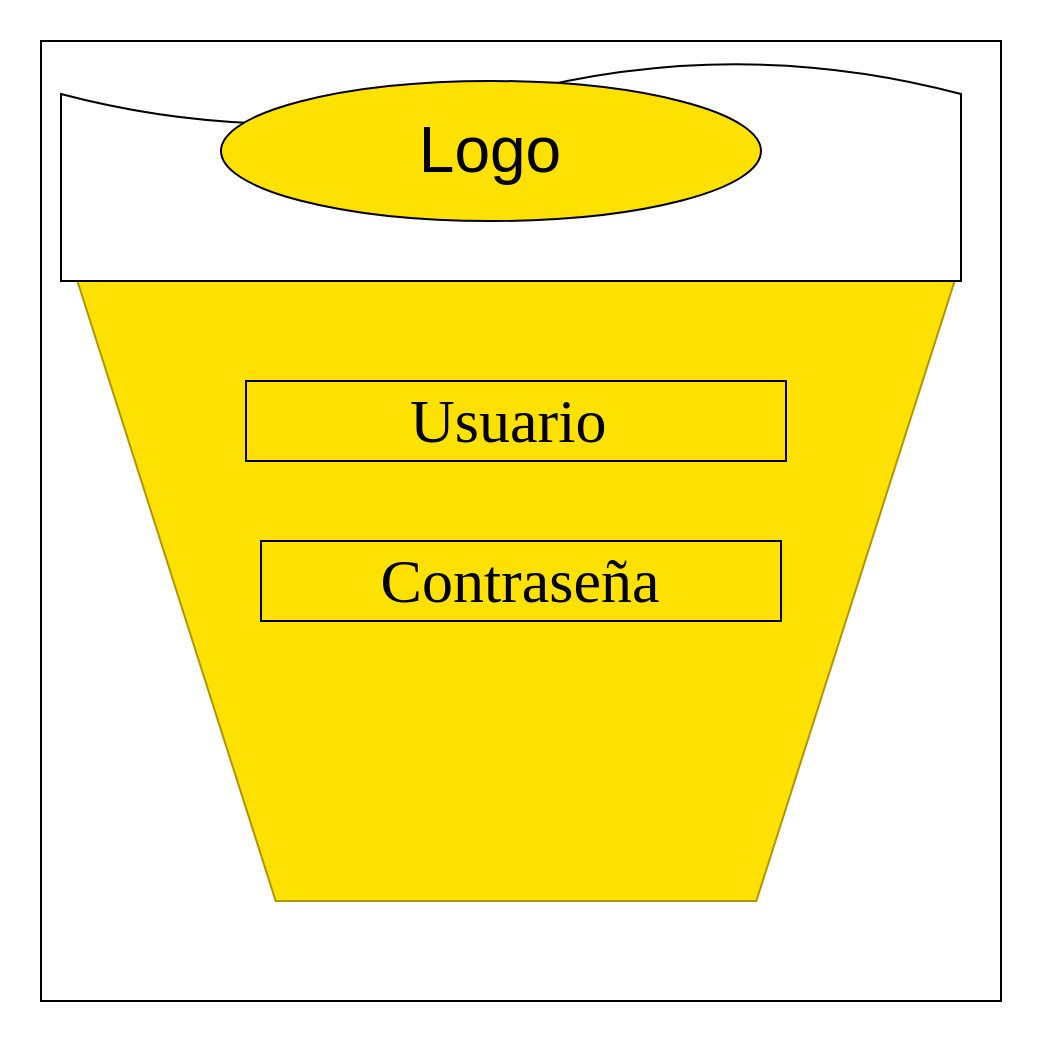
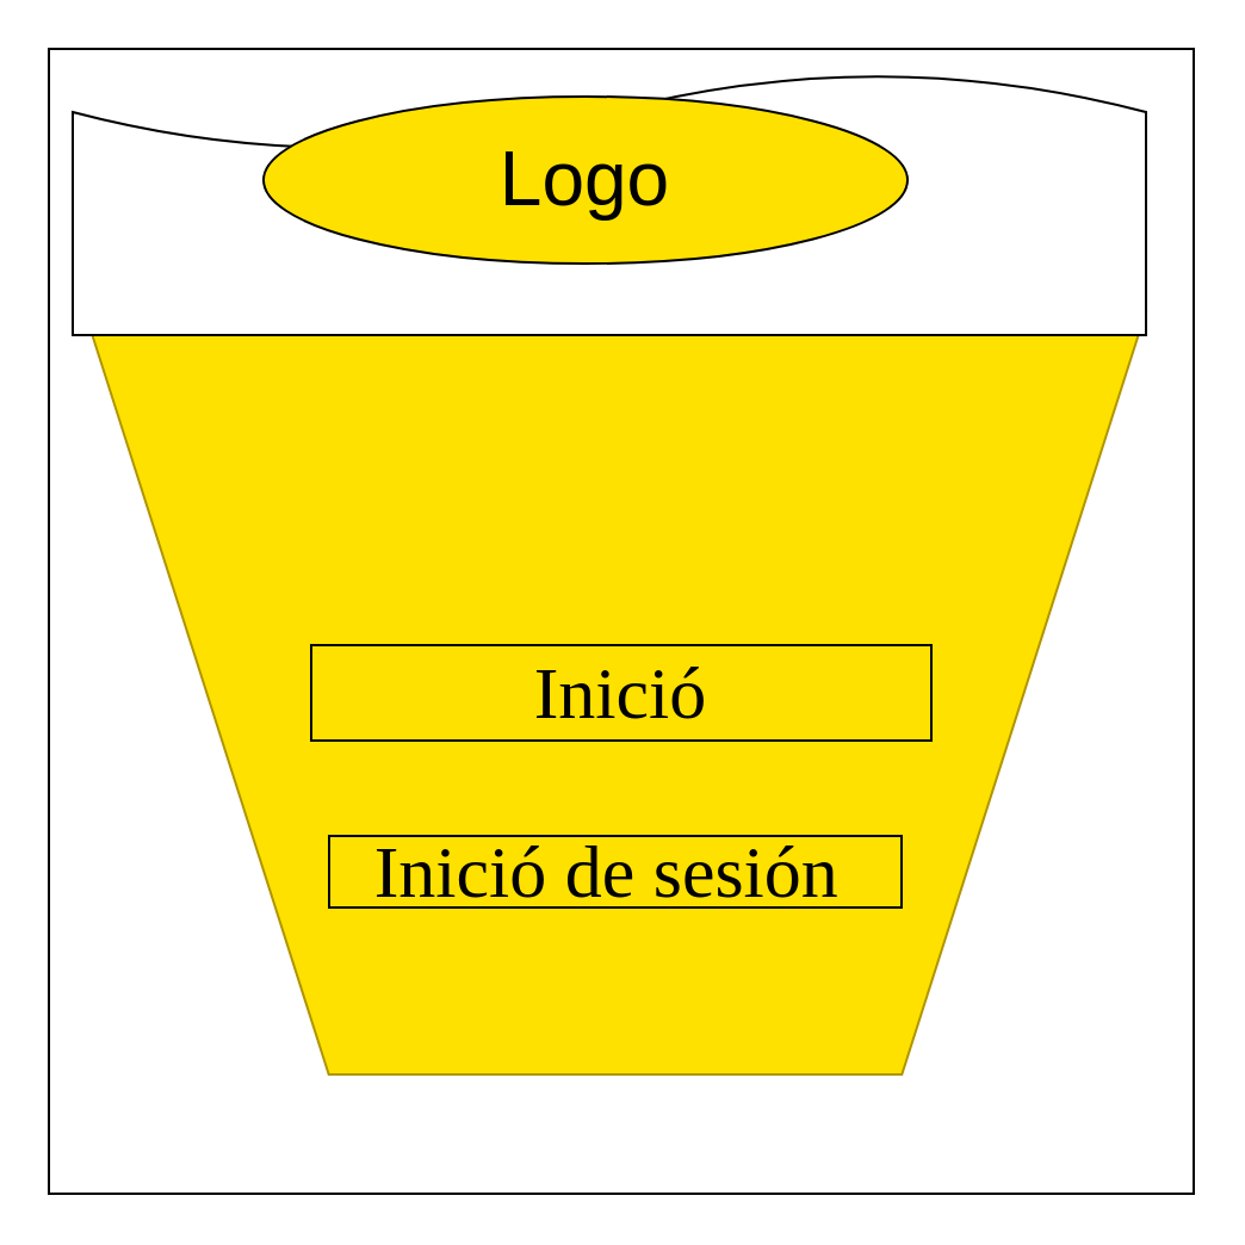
  <mxCell id="0" />
  <mxCell id="1" parent="0" />
  <mxCell id="2" value="" style="whiteSpace=wrap;html=1;aspect=fixed;" vertex="1" parent="1"><mxGeometry x="20" width="480" height="480" as="geometry" y="20" /></mxCell>
  <mxCell id="3" value="" style="verticalLabelPosition=bottom;verticalAlign=top;html=1;shape=trapezoid;perimeter=trapezoidPerimeter;whiteSpace=wrap;size=0.23;arcSize=10;flipV=1;strokeColor=#B09500;fontColor=#ffffff;fillColor=#FFE100;" vertex="1" parent="1"><mxGeometry x="35" y="130" width="445" height="320" as="geometry" /></mxCell>
  <mxCell id="4" value="" style="shape=document;whiteSpace=wrap;html=1;boundedLbl=1;rotation=-180;" vertex="1" parent="1"><mxGeometry x="30" y="30" width="450" height="110" as="geometry" /></mxCell>
- <mxCell id="6" value="&lt;font face=&quot;Times New Roman&quot; style=&quot;font-size: 31px&quot;&gt;Contraseña&lt;/font&gt;" style="rounded=0;whiteSpace=wrap;html=1;fillColor=#FFE100;gradientColor=none;" vertex="1" parent="1"><mxGeometry x="130" y="270" width="260" height="40" as="geometry" /></mxCell>
- <mxCell id="7" value="&lt;font face=&quot;Times New Roman&quot; style=&quot;font-size: 31px&quot;&gt;&lt;font style=&quot;font-size: 31px&quot;&gt;Usuario&lt;/font&gt;&lt;font style=&quot;font-size: 31px&quot;&gt;&amp;nbsp;&lt;/font&gt;&lt;/font&gt;" style="rounded=0;whiteSpace=wrap;html=1;fillColor=#FFE100;gradientColor=none;fontSize=15;" vertex="1" parent="1"><mxGeometry x="122.5" y="190" width="270" height="40" as="geometry" /></mxCell>
+ <mxCell id="5" value="&lt;font face=&quot;Times New Roman&quot; style=&quot;font-size: 31px&quot;&gt;Inició de sesión&amp;nbsp;&lt;/font&gt;" style="rounded=0;whiteSpace=wrap;html=1;fillColor=#FFE100;gradientColor=none;" vertex="1" parent="1"><mxGeometry x="137.5" y="350" width="240" height="30" as="geometry" /></mxCell>
+ <mxCell id="6" value="&lt;font face=&quot;Times New Roman&quot; style=&quot;font-size: 31px&quot;&gt;Inició&lt;/font&gt;" style="rounded=0;whiteSpace=wrap;html=1;fillColor=#FFE100;gradientColor=none;" vertex="1" parent="1"><mxGeometry x="130" y="270" width="260" height="40" as="geometry" /></mxCell>
  <mxCell id="8" value="&lt;font style=&quot;font-size: 32px&quot;&gt;Logo&lt;/font&gt;" style="ellipse;whiteSpace=wrap;html=1;fillColor=#FFE100;gradientColor=none;fontSize=15;" vertex="1" parent="1"><mxGeometry x="110" y="40" width="270" height="70" as="geometry" /></mxCell>
